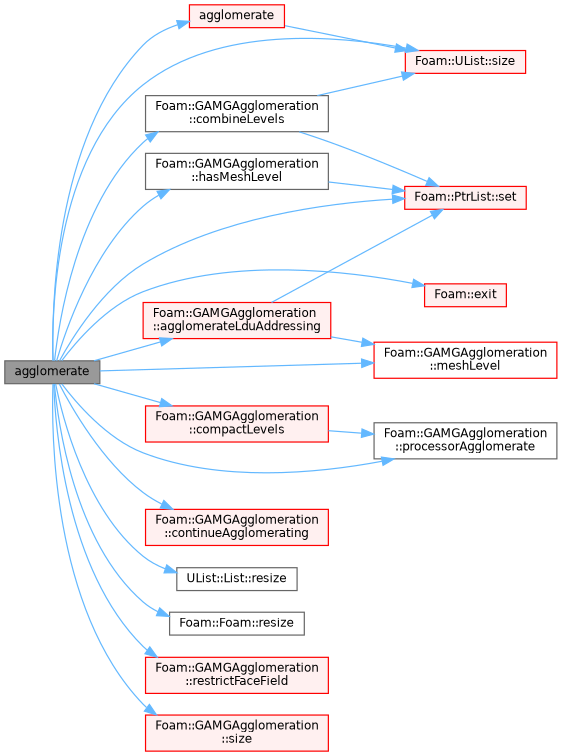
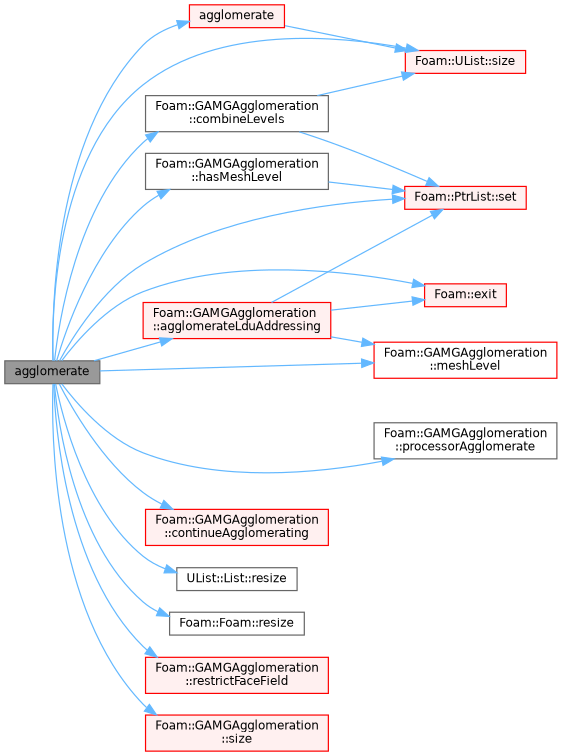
  digraph {
    fontname="DejaVu Sans"
    rankdir=LR
    node [color=red fillcolor="#FFF0F0" fontname="DejaVu Sans" fontsize=10 shape=box style=filled]
    edge [color=steelblue1 fontname="DejaVu Sans" fontsize=10 labelfontname=Helvetica labelfontsize=10 style=solid]
    n1 [color=gray40 fillcolor=grey60 fontcolor=black height=0.2 label=agglomerate width=0.4]
    n2 [height=0.2 label=agglomerate width=0.4]
    n3 [height=0.2 label="Foam::UList::size" width=0.4]
    n4 [height=0.2 label="Foam::GAMGAgglomeration\l::agglomerateLduAddressing" width=0.4]
    n5 [height=0.2 label="Foam::exit" width=0.4]
    n6 [fillcolor=white height=0.2 label="Foam::GAMGAgglomeration\l::meshLevel" width=0.4]
    n7 [height=0.2 label="Foam::PtrList::set" width=0.4]
    n8 [color=grey40 fillcolor=white height=0.2 label="Foam::GAMGAgglomeration\l::combineLevels" width=0.4]
-   n9 [height=0.2 label="Foam::GAMGAgglomeration\l::compactLevels" width=0.4]
    n10 [color=grey40 fillcolor=white height=0.2 label="Foam::GAMGAgglomeration\l::processorAgglomerate" width=0.4]
    n11 [height=0.2 label="Foam::GAMGAgglomeration\l::continueAgglomerating" width=0.4]
    n12 [color=grey40 fillcolor=white height=0.2 label="Foam::GAMGAgglomeration\l::hasMeshLevel" width=0.4]
    n13 [color=grey40 fillcolor=white height=0.2 label="UList::List::resize" width=0.4]
    n14 [color=grey40 fillcolor=white height=0.2 label="Foam::Foam::resize" width=0.4]
    n15 [height=0.2 label="Foam::GAMGAgglomeration\l::restrictFaceField" width=0.4]
    n16 [height=0.2 label="Foam::GAMGAgglomeration\l::size" width=0.4]
    n1 -> n2
    n1 -> n3
    n1 -> n4
    n1 -> n5
    n1 -> n6
    n1 -> n7
    n1 -> n8
-   n1 -> n9
    n1 -> n10
    n1 -> n11
    n1 -> n12
    n1 -> n13
    n1 -> n14
    n1 -> n15
    n1 -> n16
    n2 -> n3
+   n4 -> n5
    n4 -> n6
    n4 -> n7
    n8 -> n3
    n8 -> n7
-   n9 -> n10
    n12 -> n7
  }
